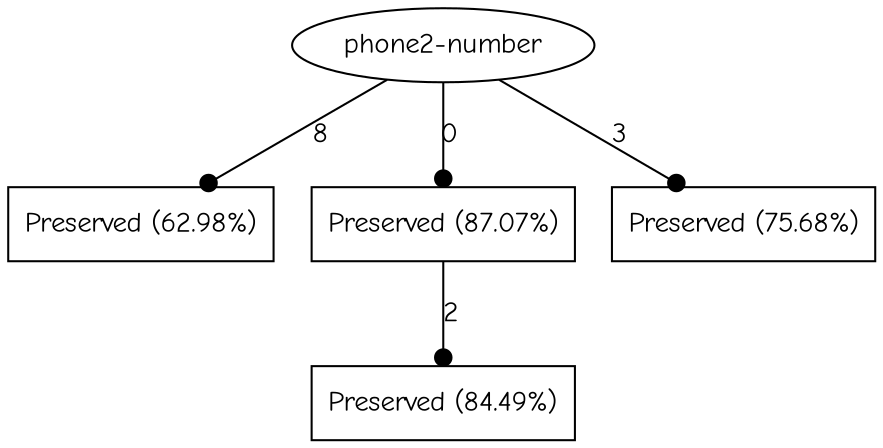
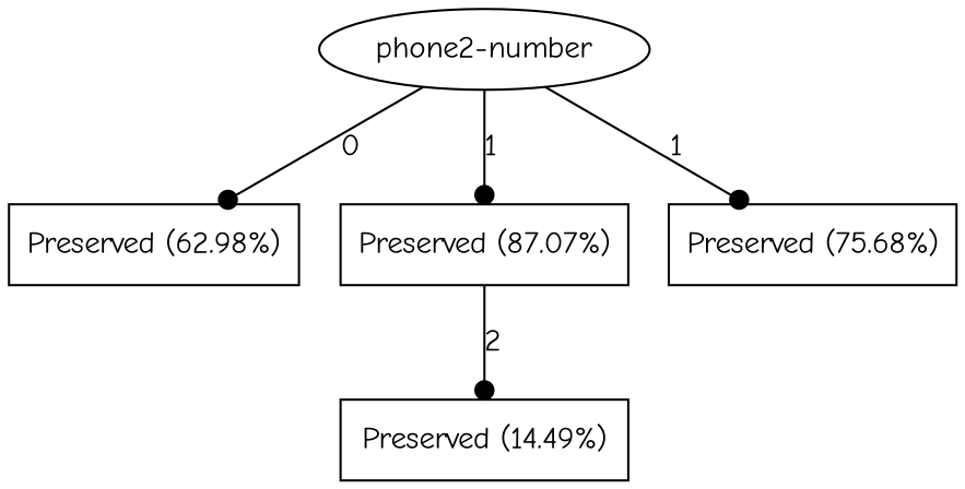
  digraph {
    fontname="Comic Neue"
    node [fontname="Comic Neue" shape=box]
    edge [arrowhead=dot fontname="Comic Neue"]
    n1 [label="phone2-number" shape=ellipse]
    n2 [label="Preserved (62.98%)"]
    n3 [label="Preserved (87.07%)"]
    n4 [label="Preserved (75.68%)"]
-   n5 [label="Preserved (84.49%)"]
-   n1 -> n2 [label=8]
-   n1 -> n3 [label=0]
-   n1 -> n4 [label=3]
+   n5 [label="Preserved (14.49%)"]
+   n1 -> n2 [label=0]
+   n1 -> n3 [label=1]
+   n1 -> n4 [label=1]
    n3 -> n5 [label=2]
  }
